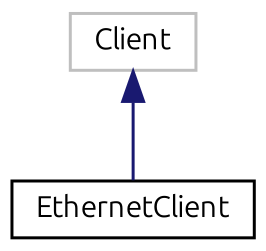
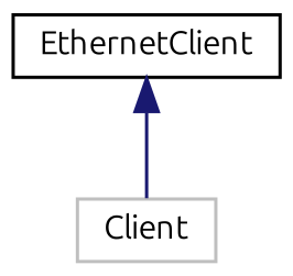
  digraph {
    rankdir=TB
    fontname=Ubuntu
    node [fillcolor=white fontname=Ubuntu fontsize=10 shape=record style=filled]
    n1 [color=grey75 height=0.2 label=Client width=0.4]
    n2 [color=black height=0.2 label=EthernetClient width=0.4]
-   n1 -> n2 [color=midnightblue dir=back fontname=Ubuntu fontsize=10 labelfontname=Helvetica labelfontsize=10 style=solid]
+   n2 -> n1 [color=midnightblue dir=back fontname=Ubuntu fontsize=10 labelfontname=Helvetica labelfontsize=10 style=solid]
  }
